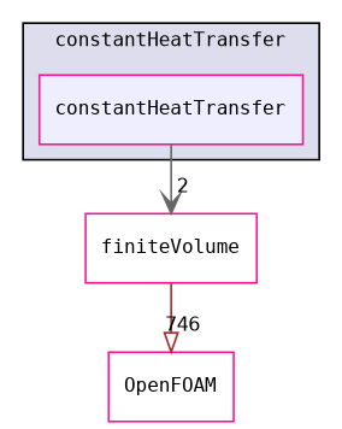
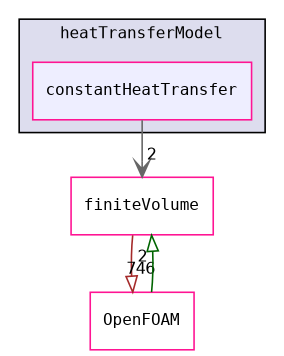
  digraph {
    compound=true
    fontname="DejaVu Sans Mono"
    node [color=deeppink fontname="DejaVu Sans Mono" fontsize=10 shape=box]
    edge [arrowhead=onormal fontname="DejaVu Sans Mono" headlabel=2 labeldistance=1.5 labelfontname=Helvetica labelfontsize=10]
    n1 [fillcolor="#eeeeff" label=constantHeatTransfer pencolor=black style=filled]
    n2 [label=finiteVolume]
    n3 [label=OpenFOAM]
    subgraph cluster_1 {
      bgcolor="#ddddee"
      fontsize=10
-     label=constantHeatTransfer
+     label=heatTransferModel
      pencolor=black
      n1
    }
    n1 -> n2 [arrowhead=vee color=gray40]
    n2 -> n3 [color=brown headlabel=746]
+   n3 -> n2 [color=darkgreen]
  }
